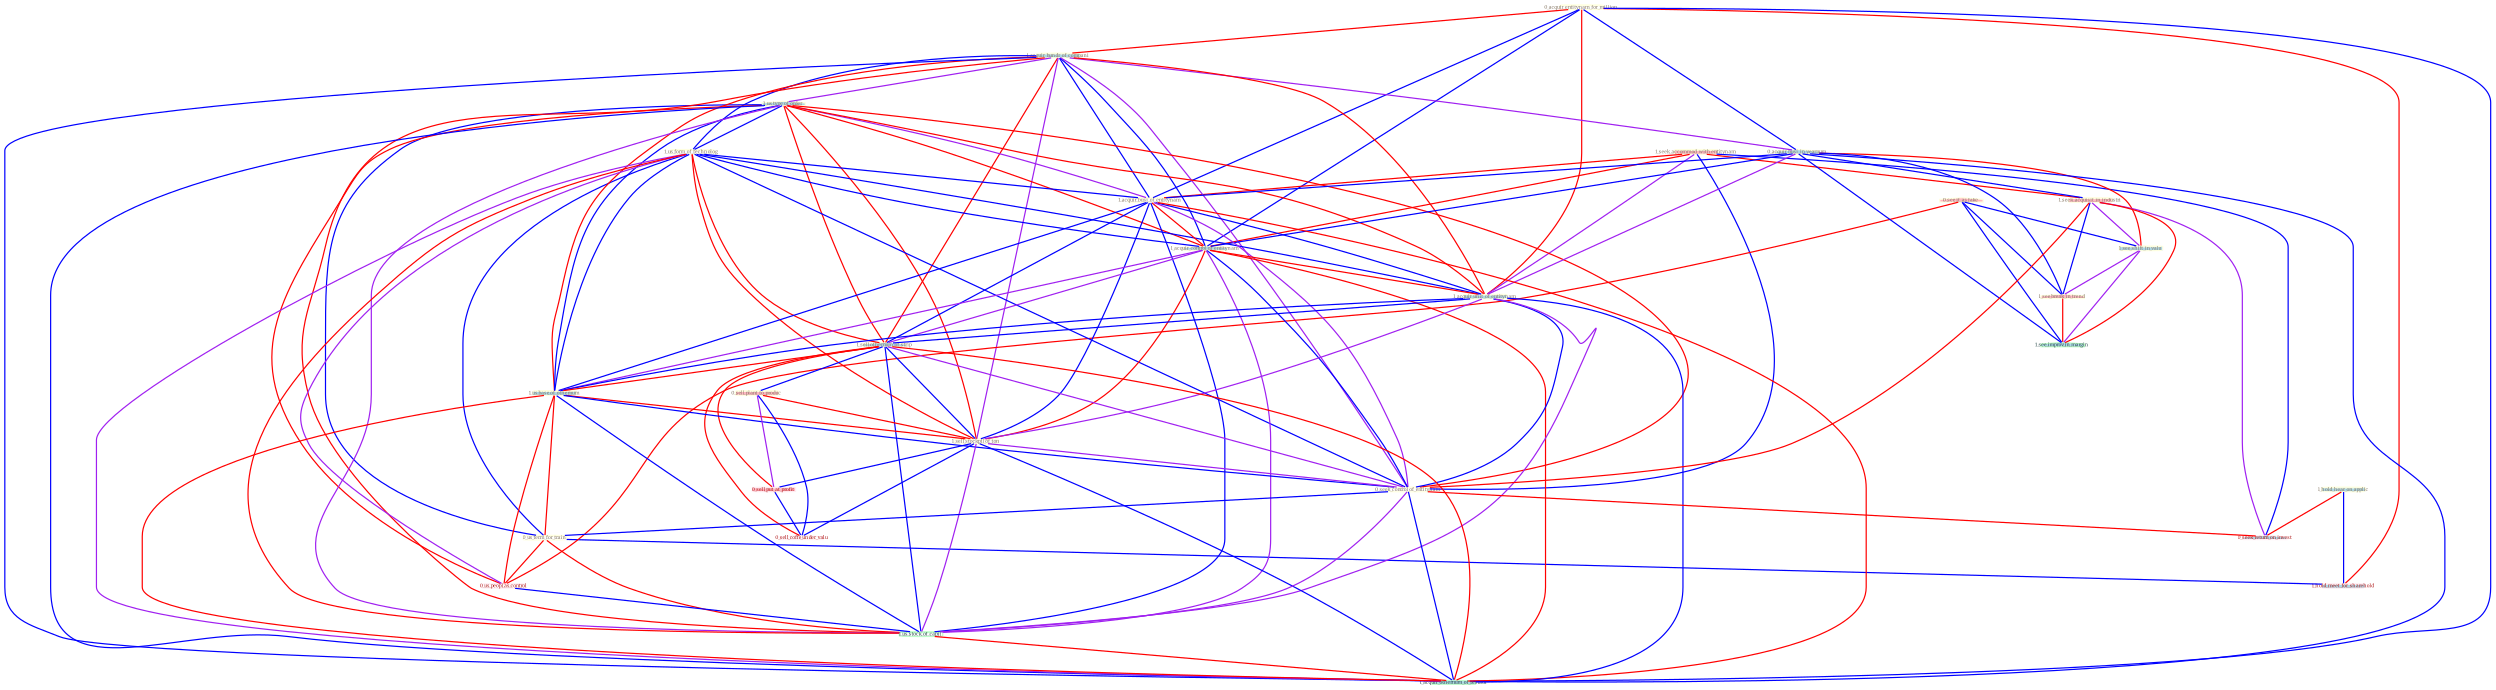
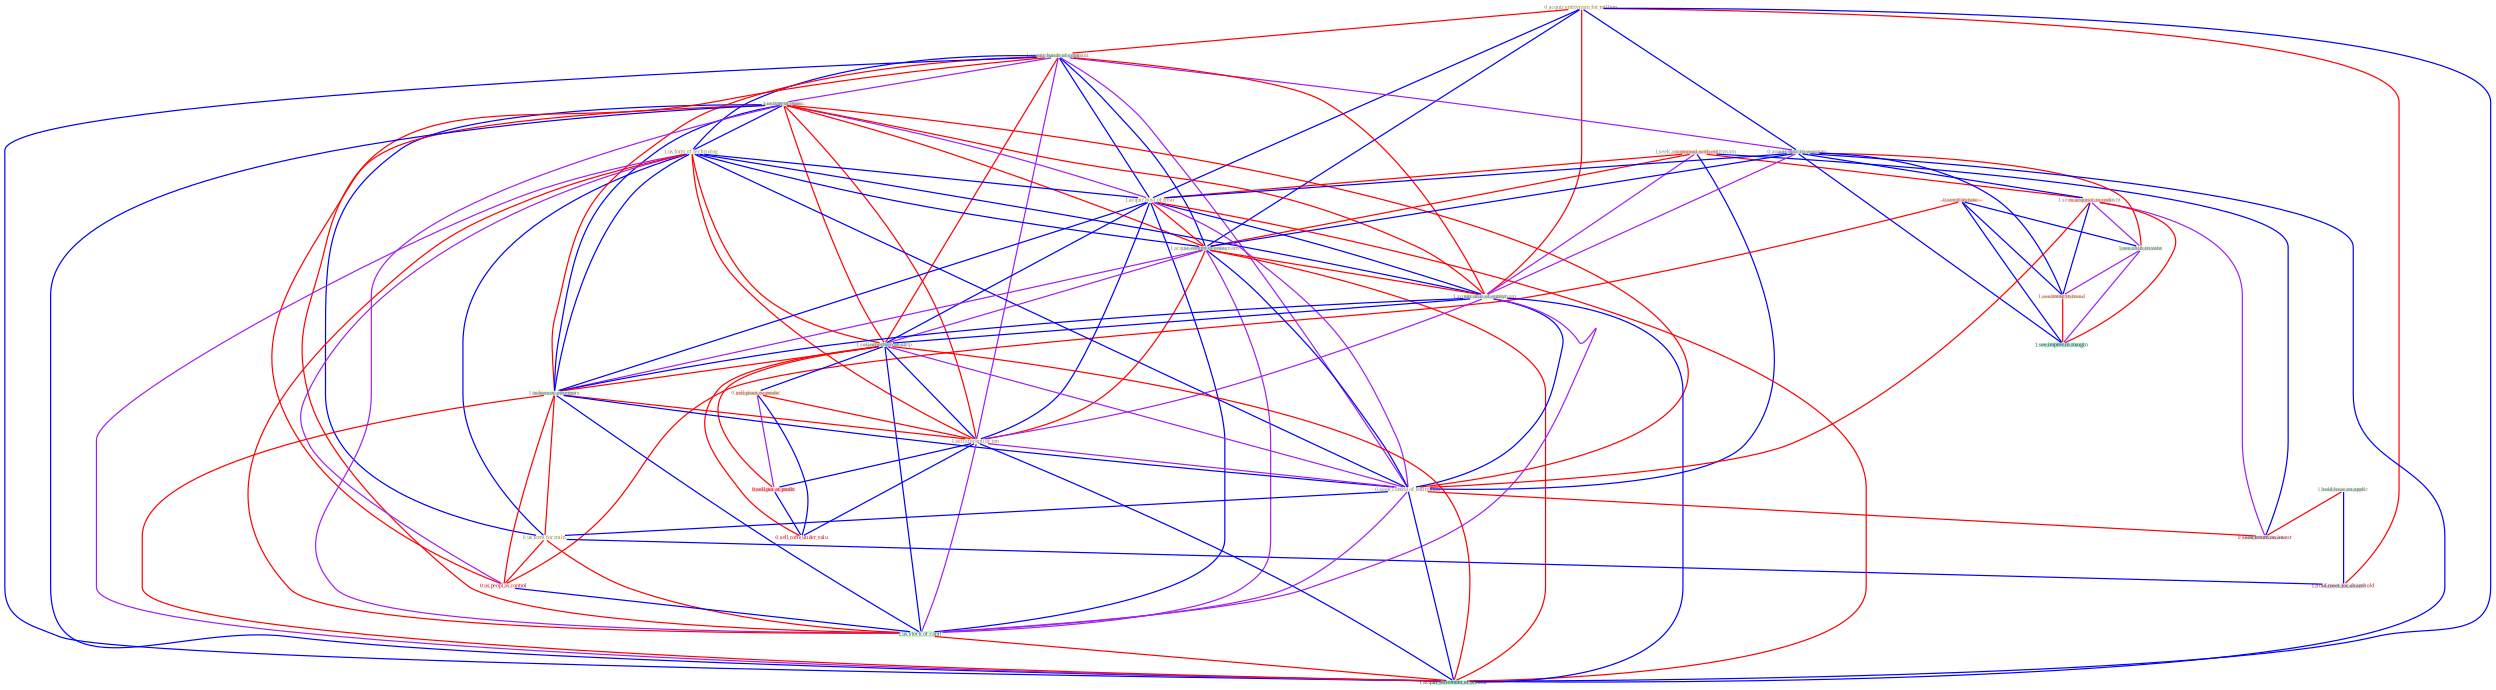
  graph {
    fontname=Merriweather
    node [color="#ffffe0" fillcolor=lightblue fixedsize=true fontcolor="#8b7d6b" fontname=Merriweather fontsize=4 shape=cylinder style=filled]
    edge [color=blue fontname=Merriweather w=1]
    "0_acquir_entitynam_for_million " [fillcolor=white height=.06 width=.5]
    "1_seek_accommod_with_entitynam " [fillcolor=lightpink height=.06 width=.5]
    "0_us_term_for_train " [fillcolor=white height=.06 width=.5]
    "1_acquir_hundr_of_compani " [height=.06 width=.5]
    "0_see_it_as_fake " [fillcolor=lightpink height=.06 shape=house width=.5]
    "1_us_type_of_order " [height=.06 shape=house width=.5]
    "0_acquir_busi_in_yearnum " [height=.06 shape=house width=.5]
    "1_us_form_of_technolog " [fillcolor=white height=.06 width=.5]
-   "1_acquir_busi_of_entitynam " [fillcolor=white height=.06 width=.5]
+   "1_acquir_busi_of_entitynam " [fillcolor=white height=.06 width=.5 label="1_acquir_busi_of_hear"]
    "1_acquir_control_of_entitynam " [height=.06 shape=house width=.5]
    "1_acquir_unit_of_entitynam " [height=.06 width=.5]
    "1_hold_hear_on_applic " [height=.06 width=.5]
    "1_seek_acquisit_in_industri " [fillcolor=lightpink height=.06 width=.5]
    "1_see_shift_in_valu " [height=.06 width=.5]
    "1_sell_othernum_of_strip " [height=.06 shape=house width=.5]
    "1_us_base_of_othernum " [height=.06 width=.5]
    "0_sell_plant_to_produc " [fillcolor=lightpink height=.06 width=.5]
    "1_sell_stockpil_of_ton " [fillcolor=white height=.06 width=.5]
    "1_see_break_in_trend " [fillcolor=lightpink height=.06 shape=house width=.5]
    "0_seek_control_of_entitynam " [fillcolor=white height=.06 width=.5]
    "0_us_peopl_as_control " [color="#fff0f5" fillcolor=white fontcolor="#b22222" height=.06 width=.5]
    "0_sell_put_at_profit " [color="#fff0f5" fillcolor=lightpink fontcolor="#b22222" height=.06 width=.5]
    "0_seek_return_on_invest " [color="#fff0f5" fontcolor="#b22222" height=.06 shape=house width=.5]
    n24 [color="#fff0f5" fillcolor=white fontcolor="#b22222" height=.06 label="0_sell_coffe_under_valu" shape=house width=.5]
    "1_hold_meet_for_sharehold " [color="#fff0f5" fontcolor="#b22222" height=.06 width=.5]
    "1_acquir_othernum_of_restaur " [color="#BDFCC9" fontcolor="#2f4f4f" height=.06 shape=house width=.5]
    "1_us_stock_of_capit " [color="#BDFCC9" fillcolor=white fontcolor="#2f4f4f" height=.06 width=.5]
    "1_see_improv_in_margin " [color="#BDFCC9" fontcolor="#2f4f4f" height=.06 shape=house width=.5]
    subgraph sub_1 {
      "0_acquir_entitynam_for_million "
      "1_seek_accommod_with_entitynam "
      "0_us_term_for_train "
      "1_acquir_hundr_of_compani "
      "0_see_it_as_fake "
      "1_us_type_of_order "
      "0_acquir_busi_in_yearnum "
      "1_us_form_of_technolog "
      "1_acquir_busi_of_entitynam "
      "1_acquir_control_of_entitynam "
      "1_acquir_unit_of_entitynam "
      "1_hold_hear_on_applic "
      "1_seek_acquisit_in_industri "
      "1_see_shift_in_valu "
      "1_sell_othernum_of_strip "
      "1_us_base_of_othernum "
      "0_sell_plant_to_produc "
      "1_sell_stockpil_of_ton "
      "1_see_break_in_trend "
      "0_seek_control_of_entitynam "
    }
    subgraph sub_2 {
      "0_us_peopl_as_control "
      "0_sell_put_at_profit "
      "0_seek_return_on_invest "
      n24
      "1_hold_meet_for_sharehold "
    }
    "0_acquir_entitynam_for_million " -- "1_acquir_hundr_of_compani " [color=red]
    "0_acquir_entitynam_for_million " -- "0_acquir_busi_in_yearnum "
    "0_acquir_entitynam_for_million " -- "1_acquir_busi_of_entitynam "
    "0_acquir_entitynam_for_million " -- "1_acquir_control_of_entitynam "
    "0_acquir_entitynam_for_million " -- "1_acquir_unit_of_entitynam " [color=red]
    "0_acquir_entitynam_for_million " -- "1_hold_meet_for_sharehold " [color=red]
    "0_acquir_entitynam_for_million " -- "1_acquir_othernum_of_restaur "
    "1_seek_accommod_with_entitynam " -- "1_acquir_busi_of_entitynam " [color=red]
    "1_seek_accommod_with_entitynam " -- "1_acquir_control_of_entitynam " [color=red]
    "1_seek_accommod_with_entitynam " -- "1_acquir_unit_of_entitynam " [color=purple]
    "1_seek_accommod_with_entitynam " -- "1_seek_acquisit_in_industri " [color=red]
    "1_seek_accommod_with_entitynam " -- "0_seek_control_of_entitynam " [w=2]
    "1_seek_accommod_with_entitynam " -- "0_seek_return_on_invest "
    "0_us_term_for_train " -- "1_us_type_of_order "
    "0_us_term_for_train " -- "1_us_form_of_technolog "
    "0_us_term_for_train " -- "1_us_base_of_othernum " [color=red]
    "0_us_term_for_train " -- "0_us_peopl_as_control " [color=red]
    "0_us_term_for_train " -- "1_hold_meet_for_sharehold "
    "0_us_term_for_train " -- "1_us_stock_of_capit " [color=red]
    "1_acquir_hundr_of_compani " -- "1_us_type_of_order " [color=purple]
    "1_acquir_hundr_of_compani " -- "0_acquir_busi_in_yearnum " [color=purple]
    "1_acquir_hundr_of_compani " -- "1_us_form_of_technolog "
    "1_acquir_hundr_of_compani " -- "1_acquir_busi_of_entitynam " [w=2]
    "1_acquir_hundr_of_compani " -- "1_acquir_control_of_entitynam " [w=2]
    "1_acquir_hundr_of_compani " -- "1_acquir_unit_of_entitynam " [color=red w=2]
    "1_acquir_hundr_of_compani " -- "1_sell_othernum_of_strip " [color=red]
    "1_acquir_hundr_of_compani " -- "1_us_base_of_othernum " [color=red]
    "1_acquir_hundr_of_compani " -- "1_sell_stockpil_of_ton " [color=purple]
    "1_acquir_hundr_of_compani " -- "0_seek_control_of_entitynam " [color=purple]
    "1_acquir_hundr_of_compani " -- "1_acquir_othernum_of_restaur " [w=2]
    "1_acquir_hundr_of_compani " -- "1_us_stock_of_capit " [color=red]
    "0_see_it_as_fake " -- "1_see_shift_in_valu "
    "0_see_it_as_fake " -- "1_see_break_in_trend "
    "0_see_it_as_fake " -- "0_us_peopl_as_control " [color=red]
    "0_see_it_as_fake " -- "1_see_improv_in_margin "
    "1_us_type_of_order " -- "1_us_form_of_technolog " [w=2]
    "1_us_type_of_order " -- "1_acquir_busi_of_entitynam " [color=purple]
    "1_us_type_of_order " -- "1_acquir_control_of_entitynam " [color=red]
    "1_us_type_of_order " -- "1_acquir_unit_of_entitynam " [color=red]
    "1_us_type_of_order " -- "1_sell_othernum_of_strip " [color=red]
    "1_us_type_of_order " -- "1_us_base_of_othernum " [w=2]
    "1_us_type_of_order " -- "1_sell_stockpil_of_ton " [color=red]
    "1_us_type_of_order " -- "0_seek_control_of_entitynam " [color=red]
    "1_us_type_of_order " -- "0_us_peopl_as_control " [color=red]
    "1_us_type_of_order " -- "1_acquir_othernum_of_restaur "
    "1_us_type_of_order " -- "1_us_stock_of_capit " [color=purple w=2]
    "0_acquir_busi_in_yearnum " -- "1_acquir_busi_of_entitynam " [w=2]
    "0_acquir_busi_in_yearnum " -- "1_acquir_control_of_entitynam "
    "0_acquir_busi_in_yearnum " -- "1_acquir_unit_of_entitynam " [color=purple]
    "0_acquir_busi_in_yearnum " -- "1_seek_acquisit_in_industri "
    "0_acquir_busi_in_yearnum " -- "1_see_shift_in_valu " [color=red]
    "0_acquir_busi_in_yearnum " -- "1_see_break_in_trend "
    "0_acquir_busi_in_yearnum " -- "1_acquir_othernum_of_restaur "
    "0_acquir_busi_in_yearnum " -- "1_see_improv_in_margin "
    "1_us_form_of_technolog " -- "1_acquir_busi_of_entitynam "
    "1_us_form_of_technolog " -- "1_acquir_control_of_entitynam "
    "1_us_form_of_technolog " -- "1_acquir_unit_of_entitynam "
    "1_us_form_of_technolog " -- "1_sell_othernum_of_strip " [color=red]
    "1_us_form_of_technolog " -- "1_us_base_of_othernum " [w=2]
    "1_us_form_of_technolog " -- "1_sell_stockpil_of_ton " [color=red]
    "1_us_form_of_technolog " -- "0_seek_control_of_entitynam "
    "1_us_form_of_technolog " -- "0_us_peopl_as_control " [color=purple]
    "1_us_form_of_technolog " -- "1_acquir_othernum_of_restaur " [color=purple]
    "1_us_form_of_technolog " -- "1_us_stock_of_capit " [color=red w=2]
    "1_acquir_busi_of_entitynam " -- "1_acquir_control_of_entitynam " [color=red w=3]
    "1_acquir_busi_of_entitynam " -- "1_acquir_unit_of_entitynam " [w=3]
    "1_acquir_busi_of_entitynam " -- "1_sell_othernum_of_strip "
    "1_acquir_busi_of_entitynam " -- "1_us_base_of_othernum "
    "1_acquir_busi_of_entitynam " -- "1_sell_stockpil_of_ton "
    "1_acquir_busi_of_entitynam " -- "0_seek_control_of_entitynam " [color=purple w=2]
    "1_acquir_busi_of_entitynam " -- "1_acquir_othernum_of_restaur " [color=red w=2]
    "1_acquir_busi_of_entitynam " -- "1_us_stock_of_capit "
    "1_acquir_control_of_entitynam " -- "1_acquir_unit_of_entitynam " [color=red w=3]
    "1_acquir_control_of_entitynam " -- "1_sell_othernum_of_strip " [color=purple]
    "1_acquir_control_of_entitynam " -- "1_us_base_of_othernum " [color=purple]
    "1_acquir_control_of_entitynam " -- "1_sell_stockpil_of_ton " [color=red]
    "1_acquir_control_of_entitynam " -- "0_seek_control_of_entitynam " [w=3]
    "1_acquir_control_of_entitynam " -- "1_acquir_othernum_of_restaur " [color=red w=2]
    "1_acquir_control_of_entitynam " -- "1_us_stock_of_capit " [color=purple]
    "1_acquir_unit_of_entitynam " -- "1_sell_othernum_of_strip "
    "1_acquir_unit_of_entitynam " -- "1_us_base_of_othernum "
    "1_acquir_unit_of_entitynam " -- "1_sell_stockpil_of_ton " [color=purple]
    "1_acquir_unit_of_entitynam " -- "0_seek_control_of_entitynam " [w=2]
    "1_acquir_unit_of_entitynam " -- "1_acquir_othernum_of_restaur " [w=2]
    "1_acquir_unit_of_entitynam " -- "1_us_stock_of_capit " [color=purple]
    "1_hold_hear_on_applic " -- "0_seek_return_on_invest " [color=red]
    "1_hold_hear_on_applic " -- "1_hold_meet_for_sharehold "
    "1_seek_acquisit_in_industri " -- "1_see_shift_in_valu " [color=purple]
    "1_seek_acquisit_in_industri " -- "1_see_break_in_trend "
    "1_seek_acquisit_in_industri " -- "0_seek_control_of_entitynam " [color=red]
    "1_seek_acquisit_in_industri " -- "0_seek_return_on_invest " [color=purple]
    "1_seek_acquisit_in_industri " -- "1_see_improv_in_margin " [color=red]
    "1_see_shift_in_valu " -- "1_see_break_in_trend " [color=purple w=2]
    "1_see_shift_in_valu " -- "1_see_improv_in_margin " [color=purple w=2]
    "1_sell_othernum_of_strip " -- "1_us_base_of_othernum " [color=red]
    "1_sell_othernum_of_strip " -- "0_sell_plant_to_produc "
    "1_sell_othernum_of_strip " -- "1_sell_stockpil_of_ton " [w=2]
    "1_sell_othernum_of_strip " -- "0_seek_control_of_entitynam " [color=purple]
    "1_sell_othernum_of_strip " -- "0_sell_put_at_profit " [color=red]
    "1_sell_othernum_of_strip " -- n24 [color=red]
    "1_sell_othernum_of_strip " -- "1_acquir_othernum_of_restaur " [color=red w=2]
    "1_sell_othernum_of_strip " -- "1_us_stock_of_capit "
    "1_us_base_of_othernum " -- "1_sell_stockpil_of_ton " [color=red]
    "1_us_base_of_othernum " -- "0_seek_control_of_entitynam "
    "1_us_base_of_othernum " -- "0_us_peopl_as_control " [color=red]
    "1_us_base_of_othernum " -- "1_acquir_othernum_of_restaur " [color=red]
    "1_us_base_of_othernum " -- "1_us_stock_of_capit " [w=2]
    "0_sell_plant_to_produc " -- "1_sell_stockpil_of_ton " [color=red]
    "0_sell_plant_to_produc " -- "0_sell_put_at_profit " [color=purple]
    "0_sell_plant_to_produc " -- n24
    "1_sell_stockpil_of_ton " -- "0_seek_control_of_entitynam " [color=purple]
    "1_sell_stockpil_of_ton " -- "0_sell_put_at_profit "
    "1_sell_stockpil_of_ton " -- n24
    "1_sell_stockpil_of_ton " -- "1_acquir_othernum_of_restaur "
    "1_sell_stockpil_of_ton " -- "1_us_stock_of_capit " [color=purple]
    "1_see_break_in_trend " -- "1_see_improv_in_margin " [color=red w=2]
    "0_seek_control_of_entitynam " -- "0_us_term_for_train "
    "0_seek_control_of_entitynam " -- "0_seek_return_on_invest " [color=red]
    "0_seek_control_of_entitynam " -- "1_acquir_othernum_of_restaur "
    "0_seek_control_of_entitynam " -- "1_us_stock_of_capit " [color=purple]
    "0_us_peopl_as_control " -- "1_us_stock_of_capit "
    "0_sell_put_at_profit " -- n24
    "1_us_stock_of_capit " -- "1_acquir_othernum_of_restaur " [color=red]
  }
